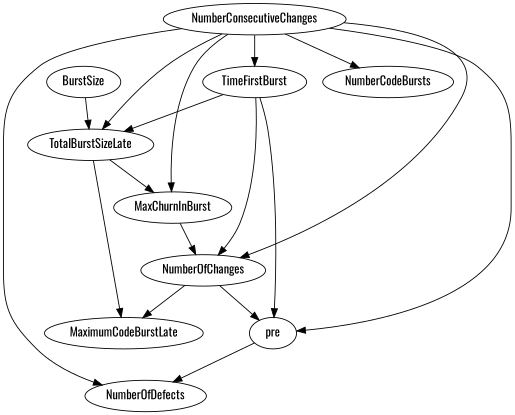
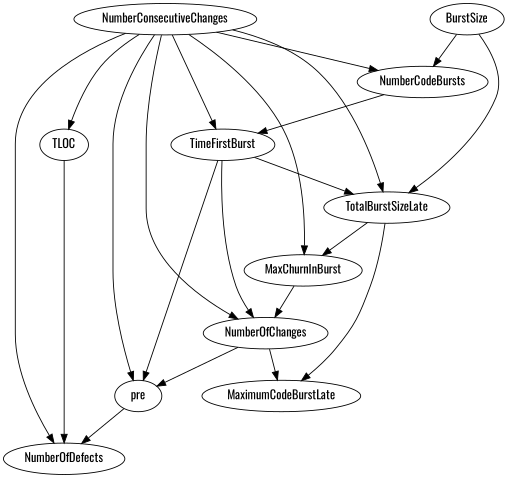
  digraph {
    fontname=Oswald
    node [fontname=Oswald]
    edge [fontname=Oswald]
    NumberCodeBursts
    TimeFirstBurst
    NumberOfChanges
    pre
    TotalBurstSizeLate
+   TLOC
    NumberOfDefects
    MaximumCodeBurstLate
    MaxChurnInBurst
    BurstSize
    NumberConsecutiveChanges
+   NumberCodeBursts -> TimeFirstBurst
    TimeFirstBurst -> NumberOfChanges
    TimeFirstBurst -> pre
    TimeFirstBurst -> TotalBurstSizeLate
    NumberOfChanges -> pre
    NumberOfChanges -> MaximumCodeBurstLate
    pre -> NumberOfDefects
    TotalBurstSizeLate -> MaximumCodeBurstLate
    TotalBurstSizeLate -> MaxChurnInBurst
+   TLOC -> NumberOfDefects
    MaxChurnInBurst -> NumberOfChanges
+   BurstSize -> NumberCodeBursts
    BurstSize -> TotalBurstSizeLate
    NumberConsecutiveChanges -> NumberCodeBursts
    NumberConsecutiveChanges -> TimeFirstBurst
    NumberConsecutiveChanges -> NumberOfChanges
    NumberConsecutiveChanges -> pre
    NumberConsecutiveChanges -> TotalBurstSizeLate
+   NumberConsecutiveChanges -> TLOC
    NumberConsecutiveChanges -> NumberOfDefects
    NumberConsecutiveChanges -> MaxChurnInBurst
  }
